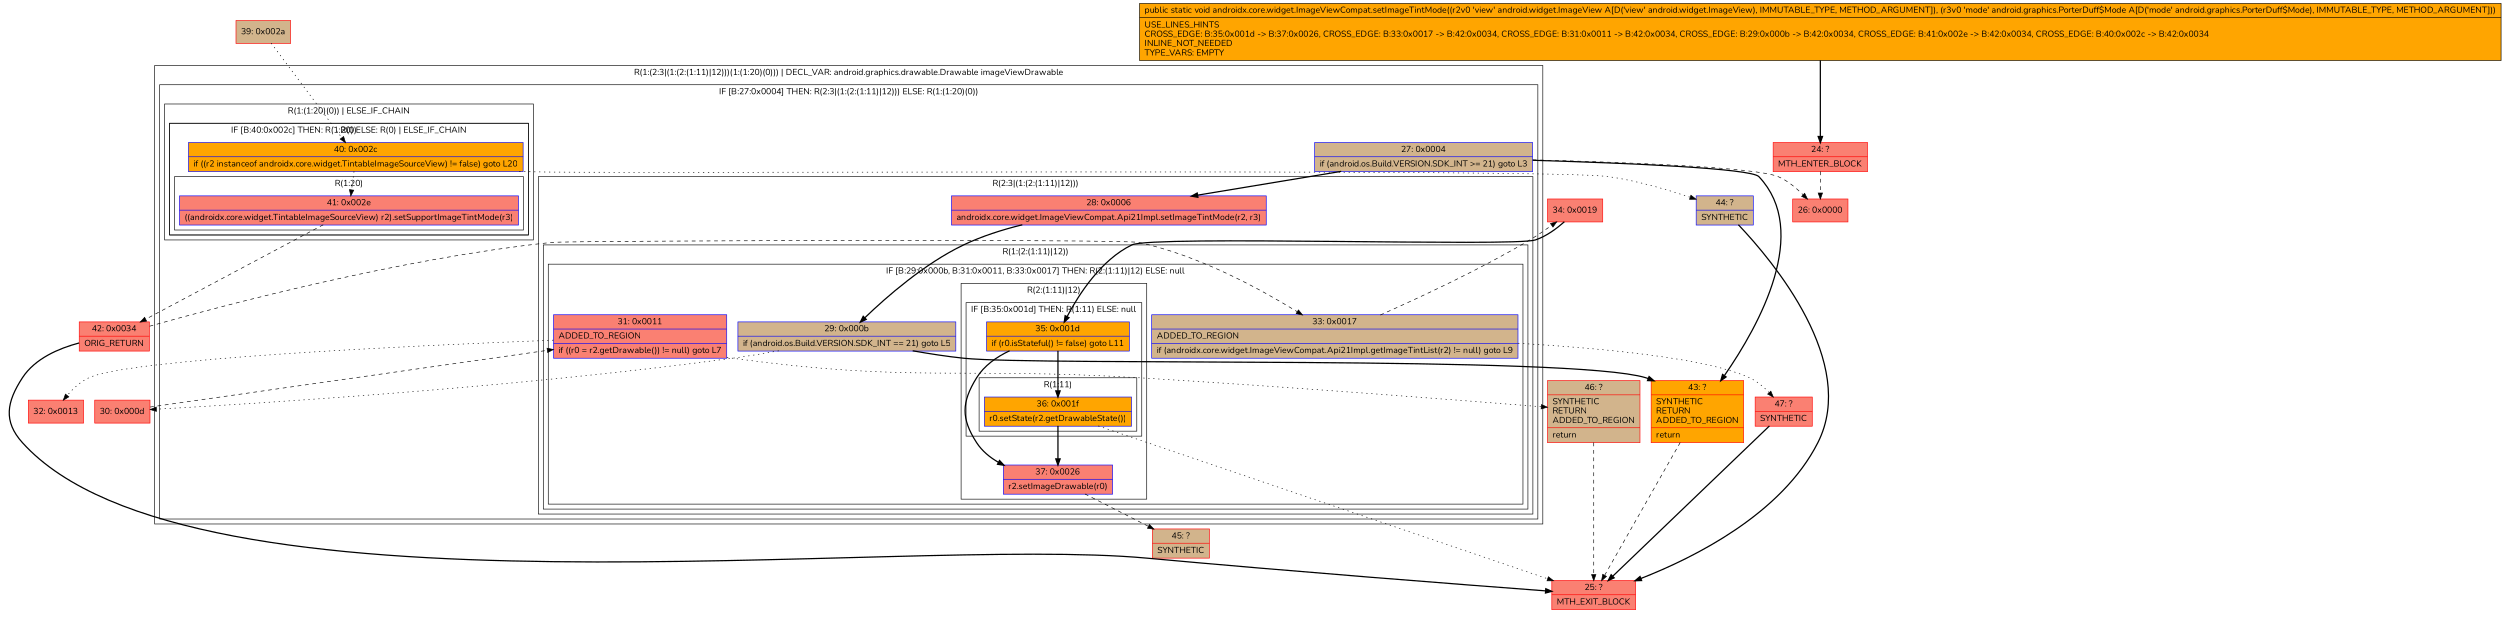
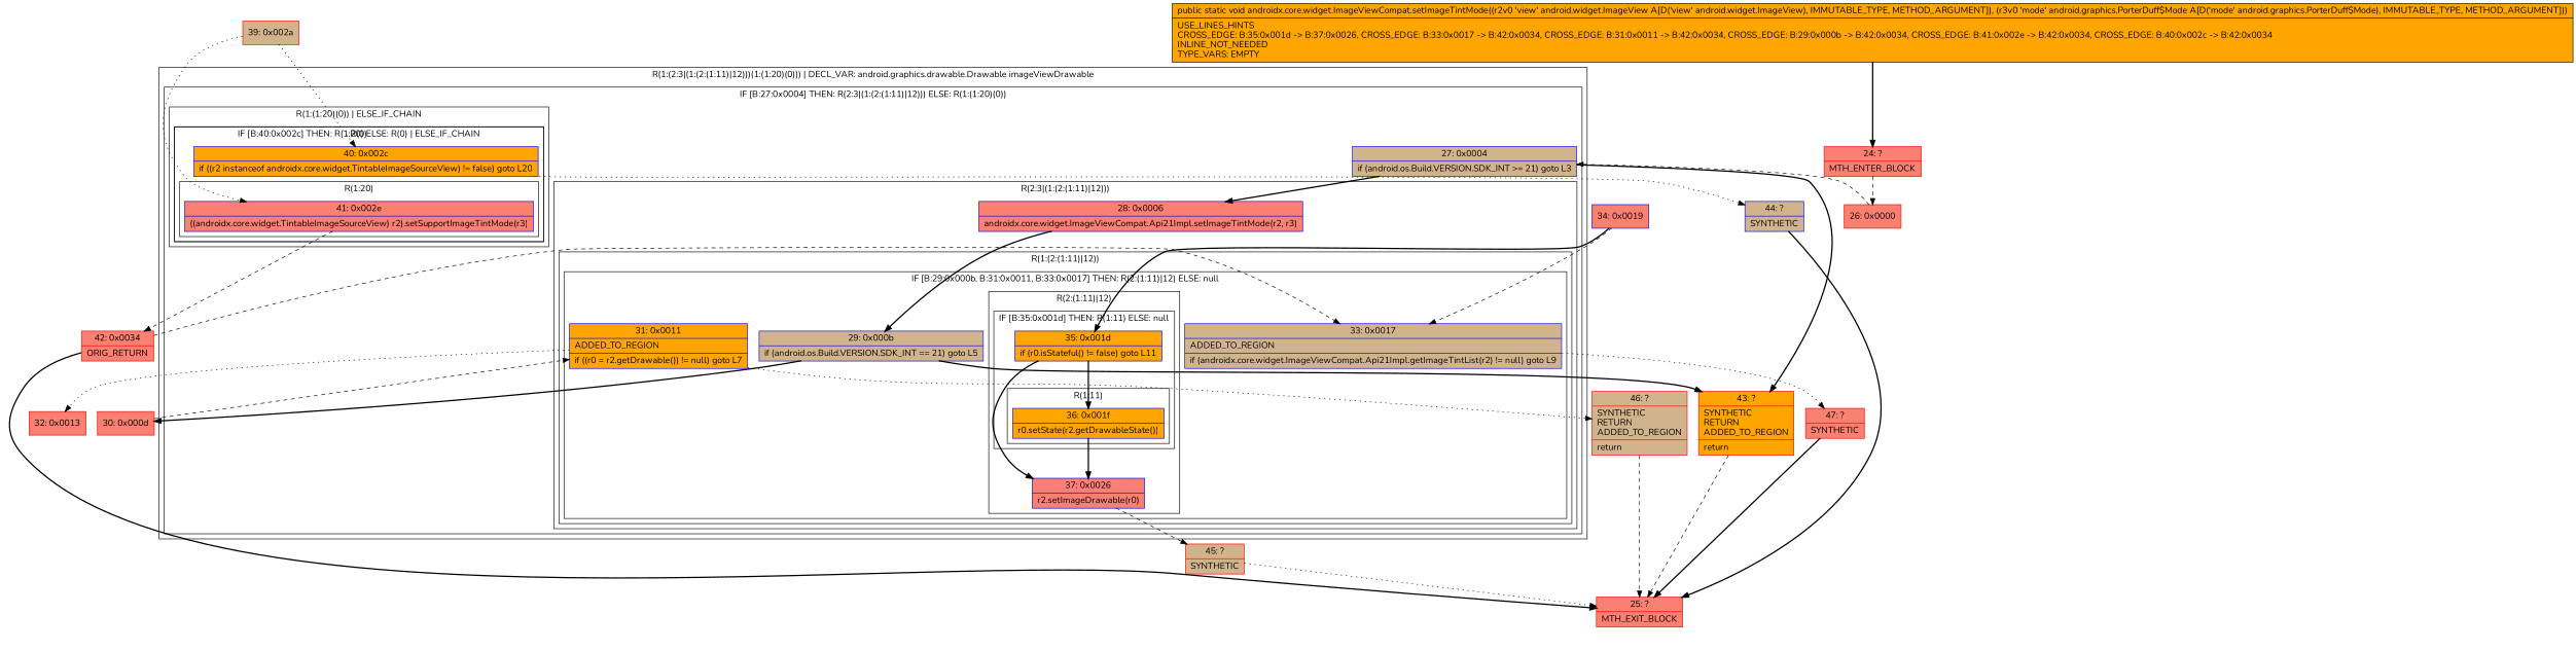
  digraph {
    fontname=Nunito
    node [color=red fillcolor=salmon fontname=Nunito shape=record style=filled]
    edge [fontname=Nunito style=bold]
    n1 [color=blue fillcolor=orange label="{36\:\ 0x001f|r0.setState(r2.getDrawableState())\l}"]
    n2 [color=blue fillcolor=orange label="{35\:\ 0x001d|if (r0.isStateful() != false) goto L11\l}"]
    n3 [color=blue label="{37\:\ 0x0026|r2.setImageDrawable(r0)\l}"]
    n4 [color=blue fillcolor=tan label="{29\:\ 0x000b|if (android.os.Build.VERSION.SDK_INT == 21) goto L5\l}"]
-   n5 [color=blue label="{31\:\ 0x0011|ADDED_TO_REGION\l|if ((r0 = r2.getDrawable()) != null) goto L7\l}"]
+   n5 [color=blue fillcolor=orange label="{31\:\ 0x0011|ADDED_TO_REGION\l|if ((r0 = r2.getDrawable()) != null) goto L7\l}"]
    n6 [color=blue fillcolor=tan label="{33\:\ 0x0017|ADDED_TO_REGION\l|if (androidx.core.widget.ImageViewCompat.Api21Impl.getImageTintList(r2) != null) goto L9\l}"]
    n7 [color=blue label="{28\:\ 0x0006|androidx.core.widget.ImageViewCompat.Api21Impl.setImageTintMode(r2, r3)\l}"]
    n8 [color=blue label="{41\:\ 0x002e|((androidx.core.widget.TintableImageSourceView) r2).setSupportImageTintMode(r3)\l}"]
    n9 [color=blue fillcolor=orange label="{40\:\ 0x002c|if ((r2 instanceof androidx.core.widget.TintableImageSourceView) != false) goto L20\l}"]
    n10 [color=blue fillcolor=tan label="{27\:\ 0x0004|if (android.os.Build.VERSION.SDK_INT \>= 21) goto L3\l}"]
    n11 [fillcolor=tan label="{45\:\ ?|SYNTHETIC\l}"]
    n12 [label="{30\:\ 0x000d}"]
    n13 [fillcolor=orange label="{43\:\ ?|SYNTHETIC\lRETURN\lADDED_TO_REGION\l|return\l}"]
    n14 [label="{32\:\ 0x0013}"]
    n15 [fillcolor=tan label="{46\:\ ?|SYNTHETIC\lRETURN\lADDED_TO_REGION\l|return\l}"]
-   n16 [label="{34\:\ 0x0019}"]
+   n16 [color=blue label="{34\:\ 0x0019}"]
    n17 [label="{47\:\ ?|SYNTHETIC\l}"]
    n18 [label="{42\:\ 0x0034|ORIG_RETURN\l}"]
    n19 [color=blue fillcolor=tan label="{44\:\ ?|SYNTHETIC\l}"]
    n20 [fillcolor=tan label="{39\:\ 0x002a}"]
    n21 [label="{25\:\ ?|MTH_EXIT_BLOCK\l}"]
    n22 [label="{24\:\ ?|MTH_ENTER_BLOCK\l}"]
    n23 [label="{26\:\ 0x0000}"]
    n24 [fillcolor=orange label="{public static void androidx.core.widget.ImageViewCompat.setImageTintMode((r2v0 'view' android.widget.ImageView A[D('view' android.widget.ImageView), IMMUTABLE_TYPE, METHOD_ARGUMENT]), (r3v0 'mode' android.graphics.PorterDuff$Mode A[D('mode' android.graphics.PorterDuff$Mode), IMMUTABLE_TYPE, METHOD_ARGUMENT]))  | USE_LINES_HINTS\lCROSS_EDGE: B:35:0x001d \-\> B:37:0x0026, CROSS_EDGE: B:33:0x0017 \-\> B:42:0x0034, CROSS_EDGE: B:31:0x0011 \-\> B:42:0x0034, CROSS_EDGE: B:29:0x000b \-\> B:42:0x0034, CROSS_EDGE: B:41:0x002e \-\> B:42:0x0034, CROSS_EDGE: B:40:0x002c \-\> B:42:0x0034\lINLINE_NOT_NEEDED\lTYPE_VARS: EMPTY\l}" color=""]
    subgraph cluster_1 {
      label="R(1:(2:3|(1:(2:(1:11)|12)))(1:(1:20)(0))) | DECL_VAR: android.graphics.drawable.Drawable imageViewDrawable\l"
      subgraph cluster_2 {
        label="IF [B:27:0x0004] THEN: R(2:3|(1:(2:(1:11)|12))) ELSE: R(1:(1:20)(0))"
        n10
        subgraph cluster_3 {
          label="R(2:3|(1:(2:(1:11)|12)))"
          n7
          subgraph cluster_4 {
            label="R(1:(2:(1:11)|12))"
            subgraph cluster_5 {
              label="IF [B:29:0x000b, B:31:0x0011, B:33:0x0017] THEN: R(2:(1:11)|12) ELSE: null"
              n4
              n5
              n6
              subgraph cluster_6 {
                label="R(2:(1:11)|12)"
                n3
                subgraph cluster_7 {
                  label="IF [B:35:0x001d] THEN: R(1:11) ELSE: null"
                  n2
                  subgraph cluster_8 {
                    label="R(1:11)"
                    n1
                  }
                }
              }
            }
          }
        }
        subgraph cluster_9 {
          label="R(1:(1:20)(0)) | ELSE_IF_CHAIN\l"
          subgraph cluster_10 {
            label="IF [B:40:0x002c] THEN: R(1:20) ELSE: R(0) | ELSE_IF_CHAIN\l"
            n9
            subgraph cluster_11 {
              label="R(1:20)"
              n8
            }
            subgraph cluster_12 {
              label="R(0)"
            }
          }
        }
      }
    }
    n1 -> n3
    n2 -> n1
    n2 -> n3
    n3 -> n11 [style=dashed]
-   n4 -> n12 [style=dotted]
+   n4 -> n12
    n4 -> n13
    n5 -> n14 [style=dotted]
    n5 -> n15 [style=dotted]
-   n6 -> n16 [style=dashed]
+   n16 -> n6 [style=dashed]
    n6 -> n17 [style=dotted]
    n7 -> n4
    n8 -> n18 [style=dashed]
-   n9 -> n8 [style=dotted]
+   n20 -> n8 [style=dotted]
    n9 -> n19 [style=dotted]
    n10 -> n7
    n10 -> n13
-   n1 -> n21 [style=dotted]
+   n11 -> n21 [style=dotted]
    n12 -> n5 [style=dashed]
    n13 -> n21 [style=dashed]
    n15 -> n21 [style=dashed]
    n16 -> n2
    n17 -> n21
    n18 -> n6 [style=dashed]
    n18 -> n21
    n19 -> n21
    n20 -> n9 [style=dotted]
    n22 -> n23 [style=dashed]
-   n10 -> n23 [style=dashed]
+   n23 -> n10 [style=dashed]
    n24 -> n22
  }
